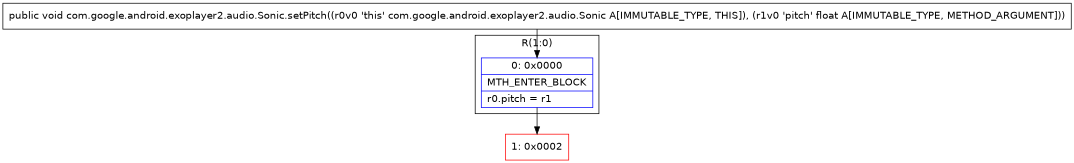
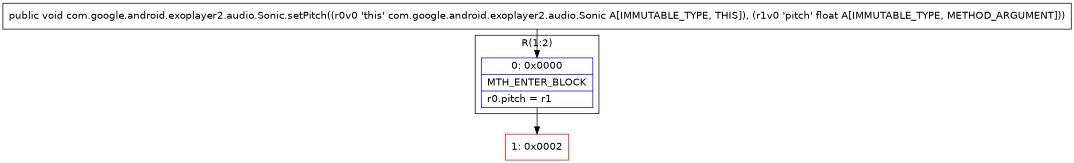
  digraph {
    fontname="DejaVu Sans"
    node [shape=record fontname="DejaVu Sans"]
    edge [fontname="DejaVu Sans"]
    n1 [color=blue label="{0\:\ 0x0000|MTH_ENTER_BLOCK\l|r0.pitch = r1\l}"]
    n2 [color=red label="{1\:\ 0x0002}"]
    n3 [label="{public void com.google.android.exoplayer2.audio.Sonic.setPitch((r0v0 'this' com.google.android.exoplayer2.audio.Sonic A[IMMUTABLE_TYPE, THIS]), (r1v0 'pitch' float A[IMMUTABLE_TYPE, METHOD_ARGUMENT])) }"]
    subgraph cluster_1 {
-     label="R(1:0)"
+     label="R(1:2)"
      n1
    }
    n1 -> n2
    n3 -> n1
  }
